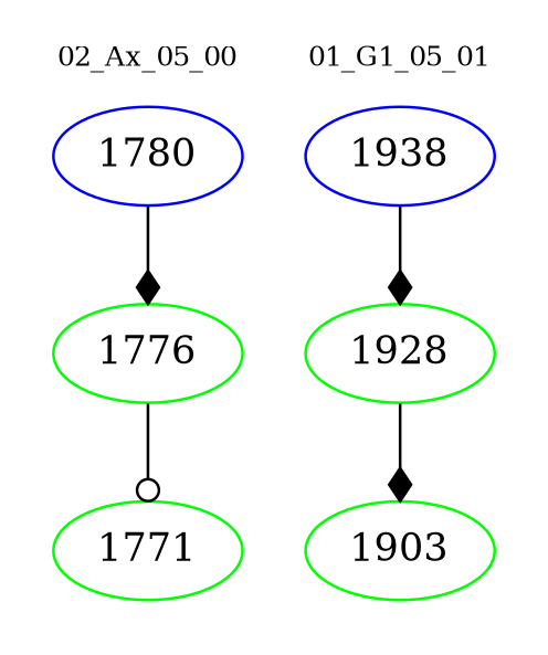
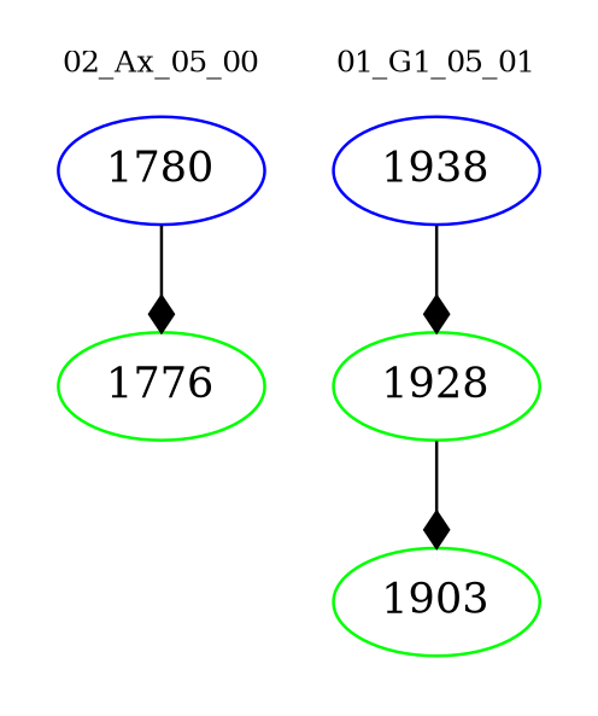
  digraph {
    node [color=green]
    edge [arrowhead=diamond color=black]
    n1 [label=1776]
-   n2 [label=1771]
    n3 [color=blue label=1780]
    n4 [label=1928]
    n5 [label=1903]
    n6 [color=blue label=1938]
    subgraph cluster_1 {
      color=white
      fontsize=10
      label="02_Ax_05_00"
      n1
-     n2
      n3
    }
    subgraph cluster_2 {
      color=white
      fontsize=10
      label="01_G1_05_01"
      n4
      n5
      n6
    }
-   n1 -> n2 [arrowhead=odot]
    n3 -> n1
    n4 -> n5
    n6 -> n4
  }
